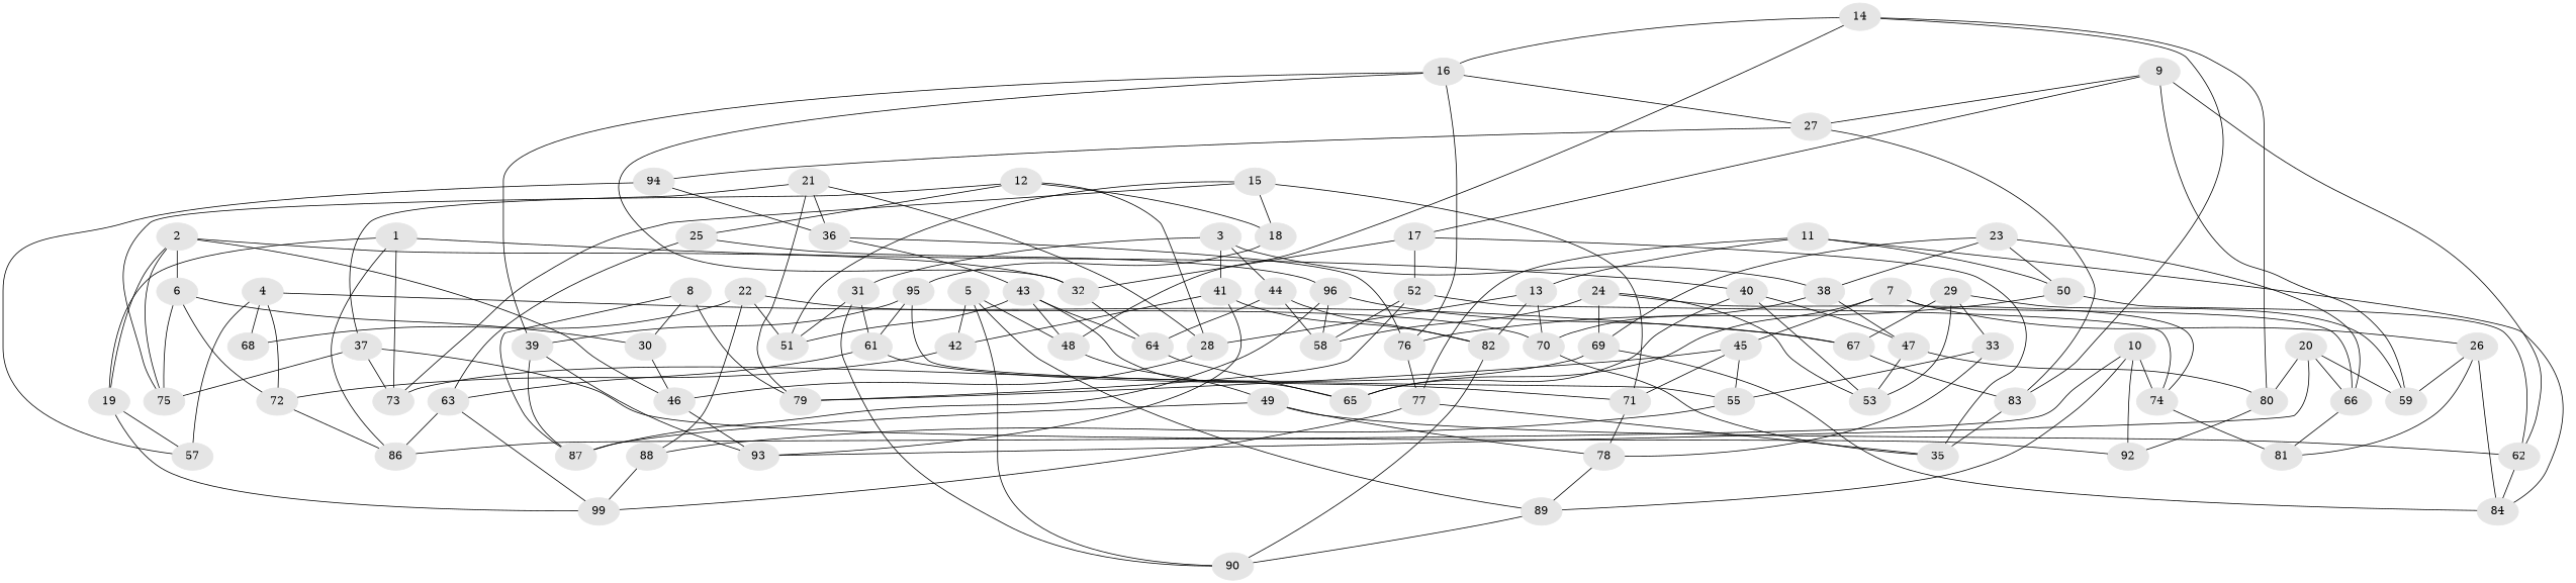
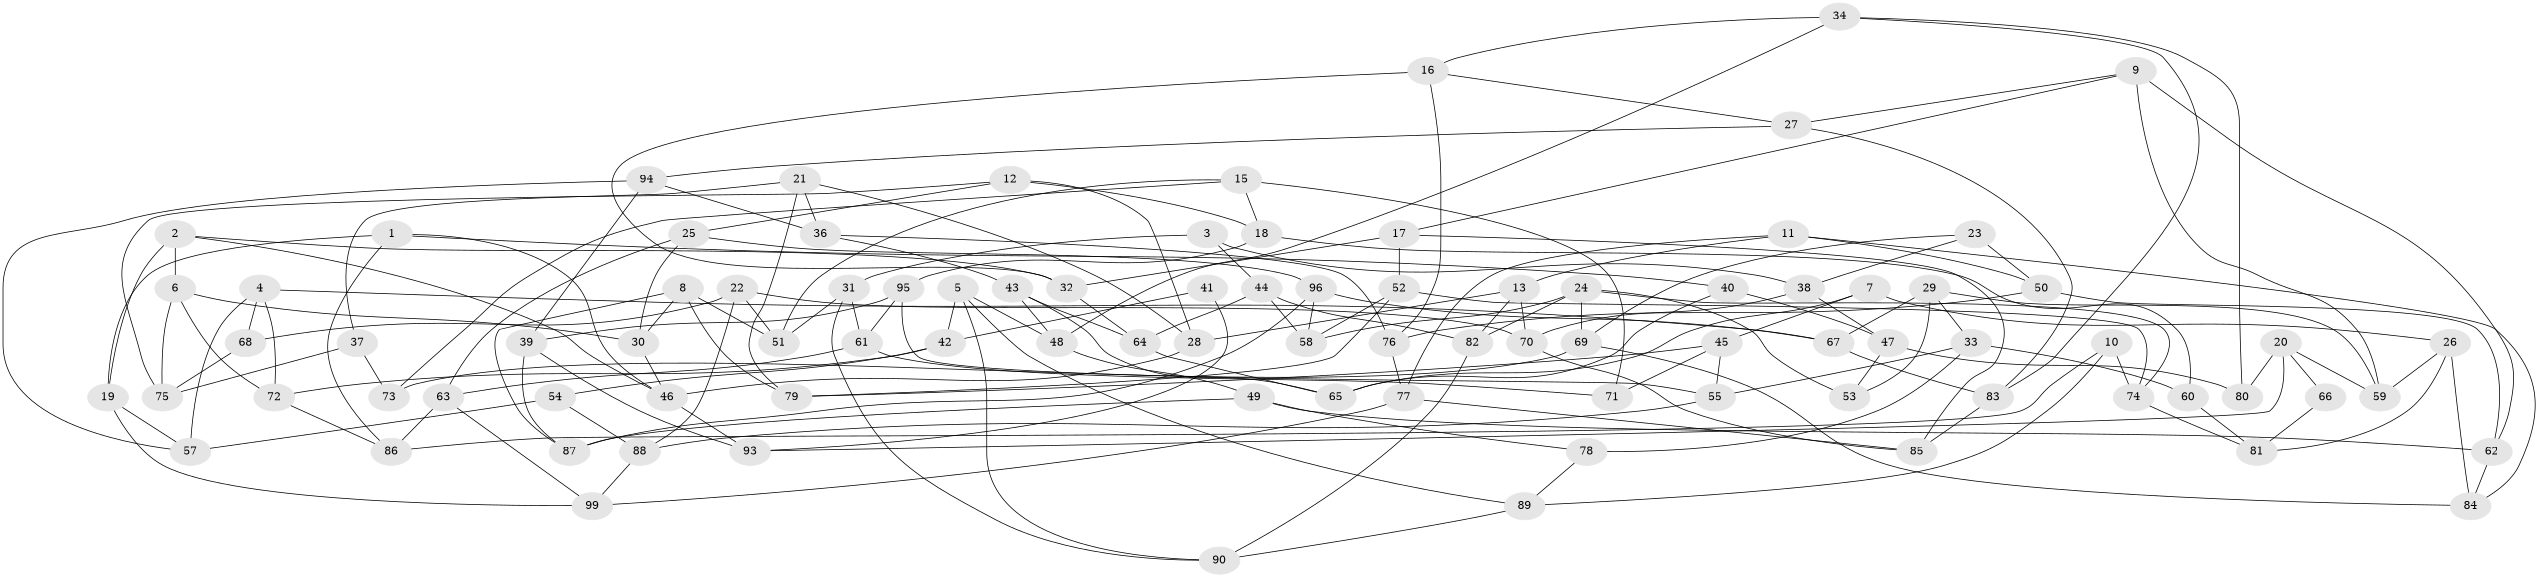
  graph {
    node [color=gray90 style=filled]
    1
    19
    40
    73
    86
    57
    n7 [label=99]
    65
    53
    47
    2
    6
    32
    46
    72
    30
    75
    64
    93
    3
    31
    38
    41
    44
    90
    51
    61
    70
    42
    82
    58
    4
    67
    68
    83
    5
    48
    89
+   54
    49
    7
    26
    45
    66
    59
    84
    81
    79
    71
    55
    8
    87
    9
    17
    27
    62
    52
-   85 [label=35]
+   85
    n59 [label=94]
    10
    74
-   92
    11
    13
    50
    77
    28
    76
    12
    18
    25
    n72 [label=95]
+   60
    n74 [label=96]
    63
-   14
+   14 [label=34]
    16
    80
    15
    78
    39
    20
    21
    36
    37
    43
    22
    88
    23
    69
    24
    29
    33
    1 -- 19
    1 -- 40
-   1 -- 73
+   1 -- 46
    1 -- 86
    19 -- 57
    19 -- n7
    40 -- 65
-   40 -- 53
    40 -- 47
    47 -- 53
    47 -- 80
    2 -- 19
    2 -- 6
    2 -- 32
    2 -- 46
    6 -- 72
    6 -- 30
    6 -- 75
    32 -- 64
    46 -- 93
    72 -- 86
    30 -- 46
    64 -- 65
    3 -- 31
    3 -- 38
-   3 -- 41
    3 -- 44
    31 -- 90
    31 -- 51
    31 -- 61
    38 -- 47
    38 -- 70
    41 -- 93
    41 -- 42
-   41 -- 82
+   24 -- 82
    44 -- 64
    44 -- 82
    44 -- 58
    61 -- 71
    61 -- 63
    70 -- 85
    42 -- 72
+   42 -- 54
    82 -- 90
    4 -- 57
    4 -- 72
    4 -- 67
    4 -- 68
    67 -- 83
-   2 -- 75
+   68 -- 75
    83 -- 85
    5 -- 90
    5 -- 42
    5 -- 48
    5 -- 89
    48 -- 49
    89 -- 90
+   54 -- 57
+   54 -- 88
    49 -- 87
    49 -- 62
    49 -- 78
    7 -- 65
    7 -- 26
    7 -- 45
-   7 -- 66
    26 -- 59
    26 -- 84
    26 -- 81
    45 -- 79
    45 -- 71
    45 -- 55
    66 -- 81
-   71 -- 78
    55 -- 88
    8 -- 30
-   43 -- 51
+   8 -- 51
    8 -- 79
    8 -- 87
    9 -- 59
    9 -- 17
    9 -- 27
    9 -- 62
    17 -- 32
    17 -- 52
    17 -- 85
    27 -- 83
    27 -- n59
    62 -- 84
    52 -- 58
    52 -- 79
    52 -- 74
    n59 -- 57
-   16 -- 39
+   n59 -- 39
    n59 -- 36
    10 -- 86
    10 -- 89
    10 -- 74
-   10 -- 92
    74 -- 81
    11 -- 84
    11 -- 13
    11 -- 50
    11 -- 77
    13 -- 70
    13 -- 82
    13 -- 28
    50 -- 62
    50 -- 76
    77 -- n7
    77 -- 85
    28 -- 46
    76 -- 77
    12 -- 75
    12 -- 28
    12 -- 18
    12 -- 25
    18 -- n72
+   18 -- 60
+   25 -- 30
    25 -- n74
    25 -- 63
    n72 -- 61
    n72 -- 55
    n72 -- 39
+   60 -- 81
    n74 -- 58
    n74 -- 67
    n74 -- 87
    63 -- 86
    63 -- n7
    14 -- 83
    14 -- 48
    14 -- 16
    14 -- 80
    16 -- 32
    16 -- 27
    16 -- 76
-   80 -- 92
    15 -- 73
    15 -- 51
    15 -- 71
    15 -- 18
    78 -- 89
    39 -- 93
    39 -- 87
    20 -- 93
    20 -- 66
    20 -- 59
    20 -- 80
    21 -- 79
    21 -- 28
    21 -- 36
    21 -- 37
    36 -- 76
    36 -- 43
    37 -- 73
    37 -- 75
-   37 -- 92
    43 -- 65
    43 -- 64
    43 -- 48
    22 -- 51
    22 -- 70
    22 -- 68
    22 -- 88
    88 -- n7
    23 -- 38
-   23 -- 66
    23 -- 50
    23 -- 69
    69 -- 73
    69 -- 84
    24 -- 53
    24 -- 58
    24 -- 74
    24 -- 69
    29 -- 53
    29 -- 67
    29 -- 59
    29 -- 33
    33 -- 55
+   33 -- 60
    33 -- 78
  }
